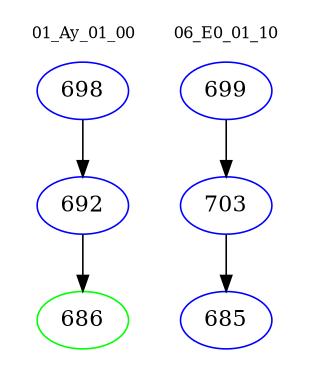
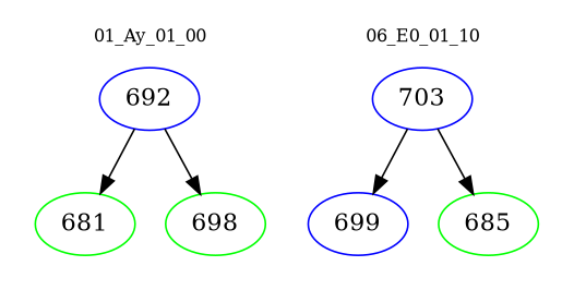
  digraph {
    node [color=blue]
    edge [color=black]
    n1 [label=692]
-   n2 [color=green label=686]
-   n3 [label=698]
+   n2 [color=green label=681]
+   n3 [color=green label=698]
    n4 [label=699]
-   n5 [label=685]
+   n5 [color=green label=685]
    n6 [label=703]
    subgraph cluster_1 {
      color=white
      fontsize=10
      label="01_Ay_01_00"
      n1
      n2
      n3
    }
    subgraph cluster_2 {
      color=white
      fontsize=10
      label="06_E0_01_10"
      n4
      n5
      n6
    }
    n1 -> n2
-   n3 -> n1
-   n4 -> n6
+   n1 -> n3
+   n6 -> n4
    n6 -> n5
  }
